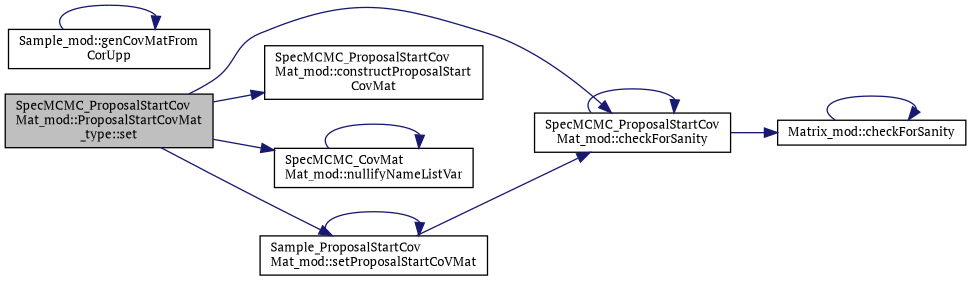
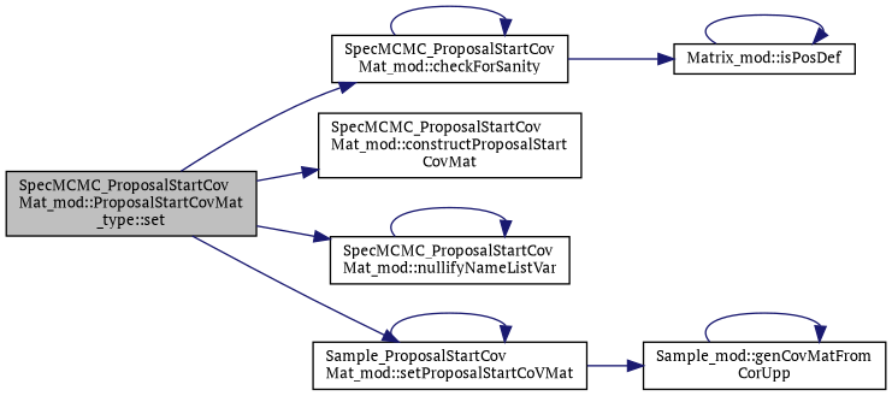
  digraph {
    fontname="PT Serif"
    rankdir=LR
    node [color=black fillcolor=white fontname="PT Serif" fontsize=10 shape=record style=filled]
    edge [color=midnightblue fontname="PT Serif" fontsize=10 labelfontname=Helvetica labelfontsize=10 style=solid]
    n1 [fillcolor=grey75 fontcolor=black height=0.2 label="SpecMCMC_ProposalStartCov\lMat_mod::ProposalStartCovMat\l_type::set" width=0.4]
    n2 [height=0.2 label="SpecMCMC_ProposalStartCov\lMat_mod::checkForSanity" width=0.4]
    n3 [height=0.2 label="SpecMCMC_ProposalStartCov\lMat_mod::constructProposalStart\lCovMat" width=0.4]
-   n4 [height=0.2 label="SpecMCMC_CovMat\lMat_mod::nullifyNameListVar" width=0.4]
+   n4 [height=0.2 label="SpecMCMC_ProposalStartCov\lMat_mod::nullifyNameListVar" width=0.4]
    n5 [height=0.2 label="Sample_ProposalStartCov\lMat_mod::setProposalStartCoVMat" width=0.4]
-   n6 [height=0.2 label="Matrix_mod::checkForSanity" width=0.4]
+   n6 [height=0.2 label="Matrix_mod::isPosDef" width=0.4]
    n7 [height=0.2 label="Sample_mod::genCovMatFrom\lCorUpp" width=0.4]
    n1 -> n2
    n1 -> n3
    n1 -> n4
    n1 -> n5
    n2 -> n2
    n2 -> n6
    n4 -> n4
    n5 -> n5
-   n5 -> n2
+   n5 -> n7
    n6 -> n6
    n7 -> n7
  }
